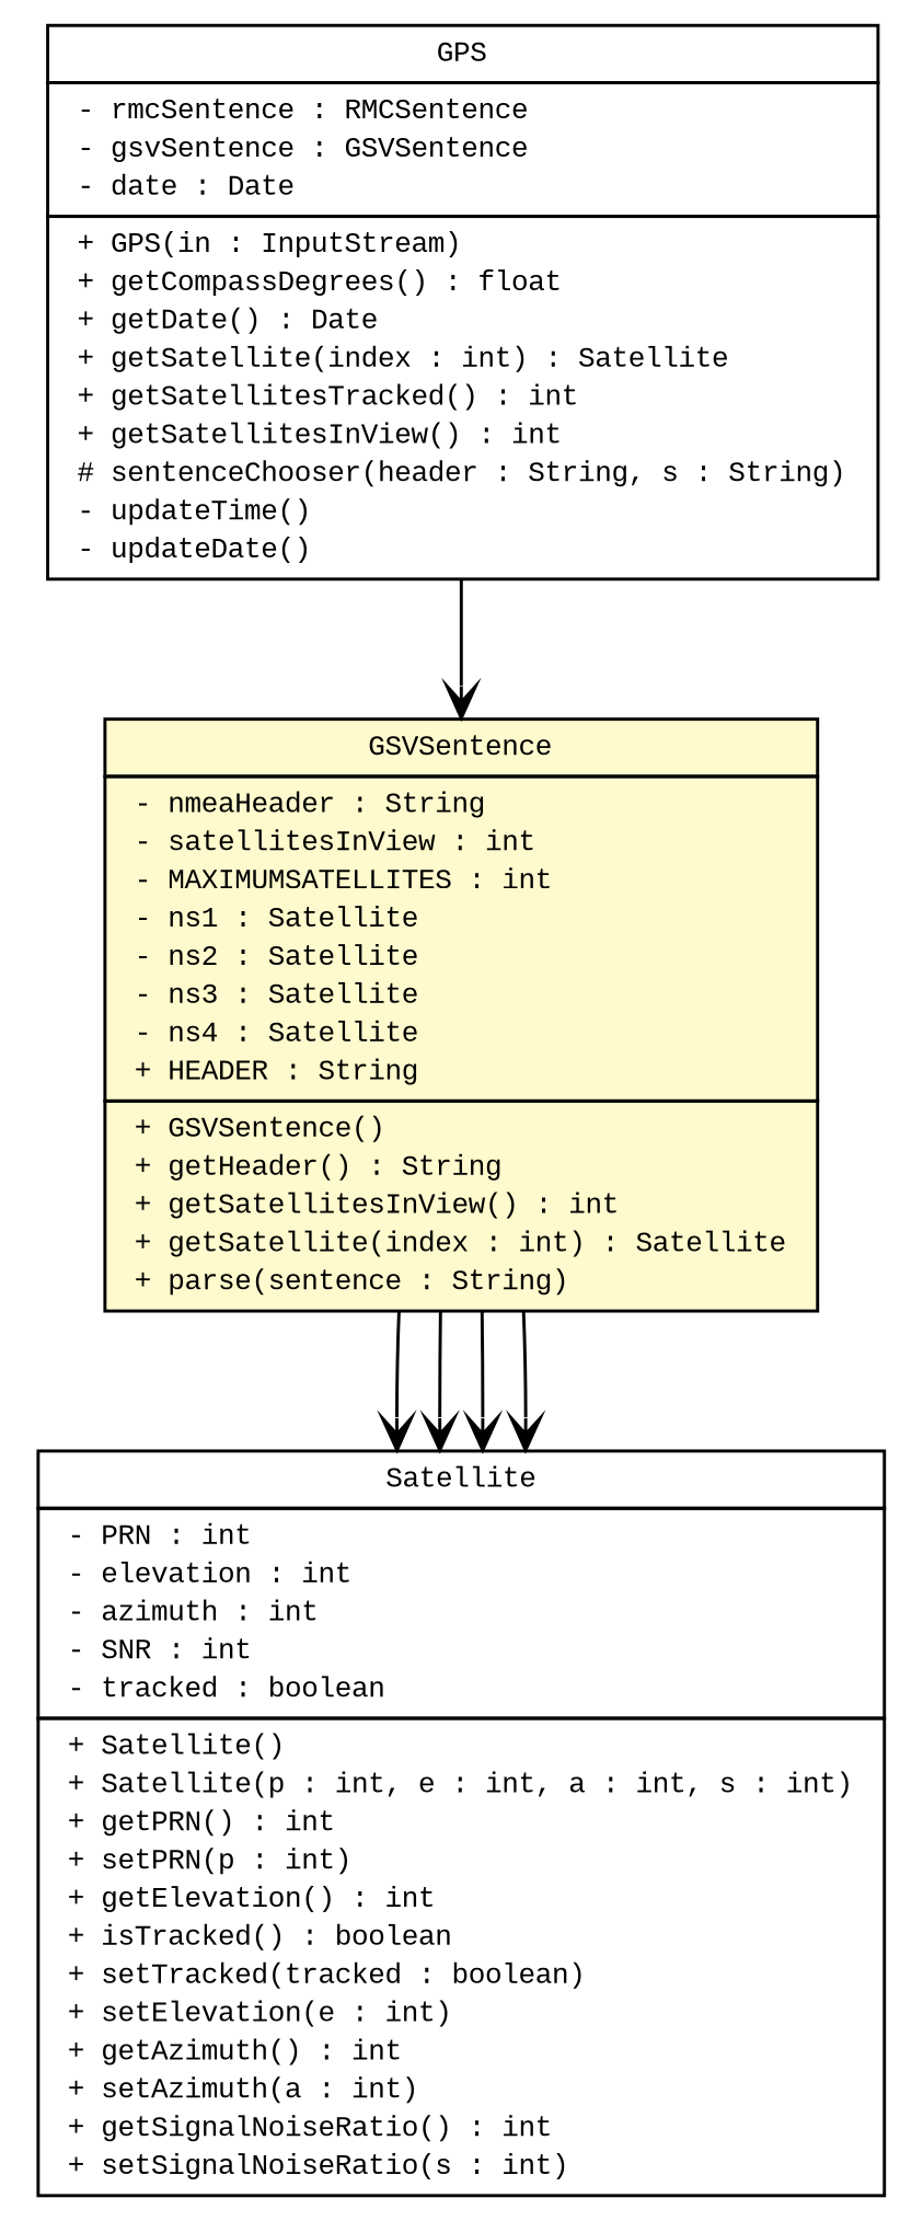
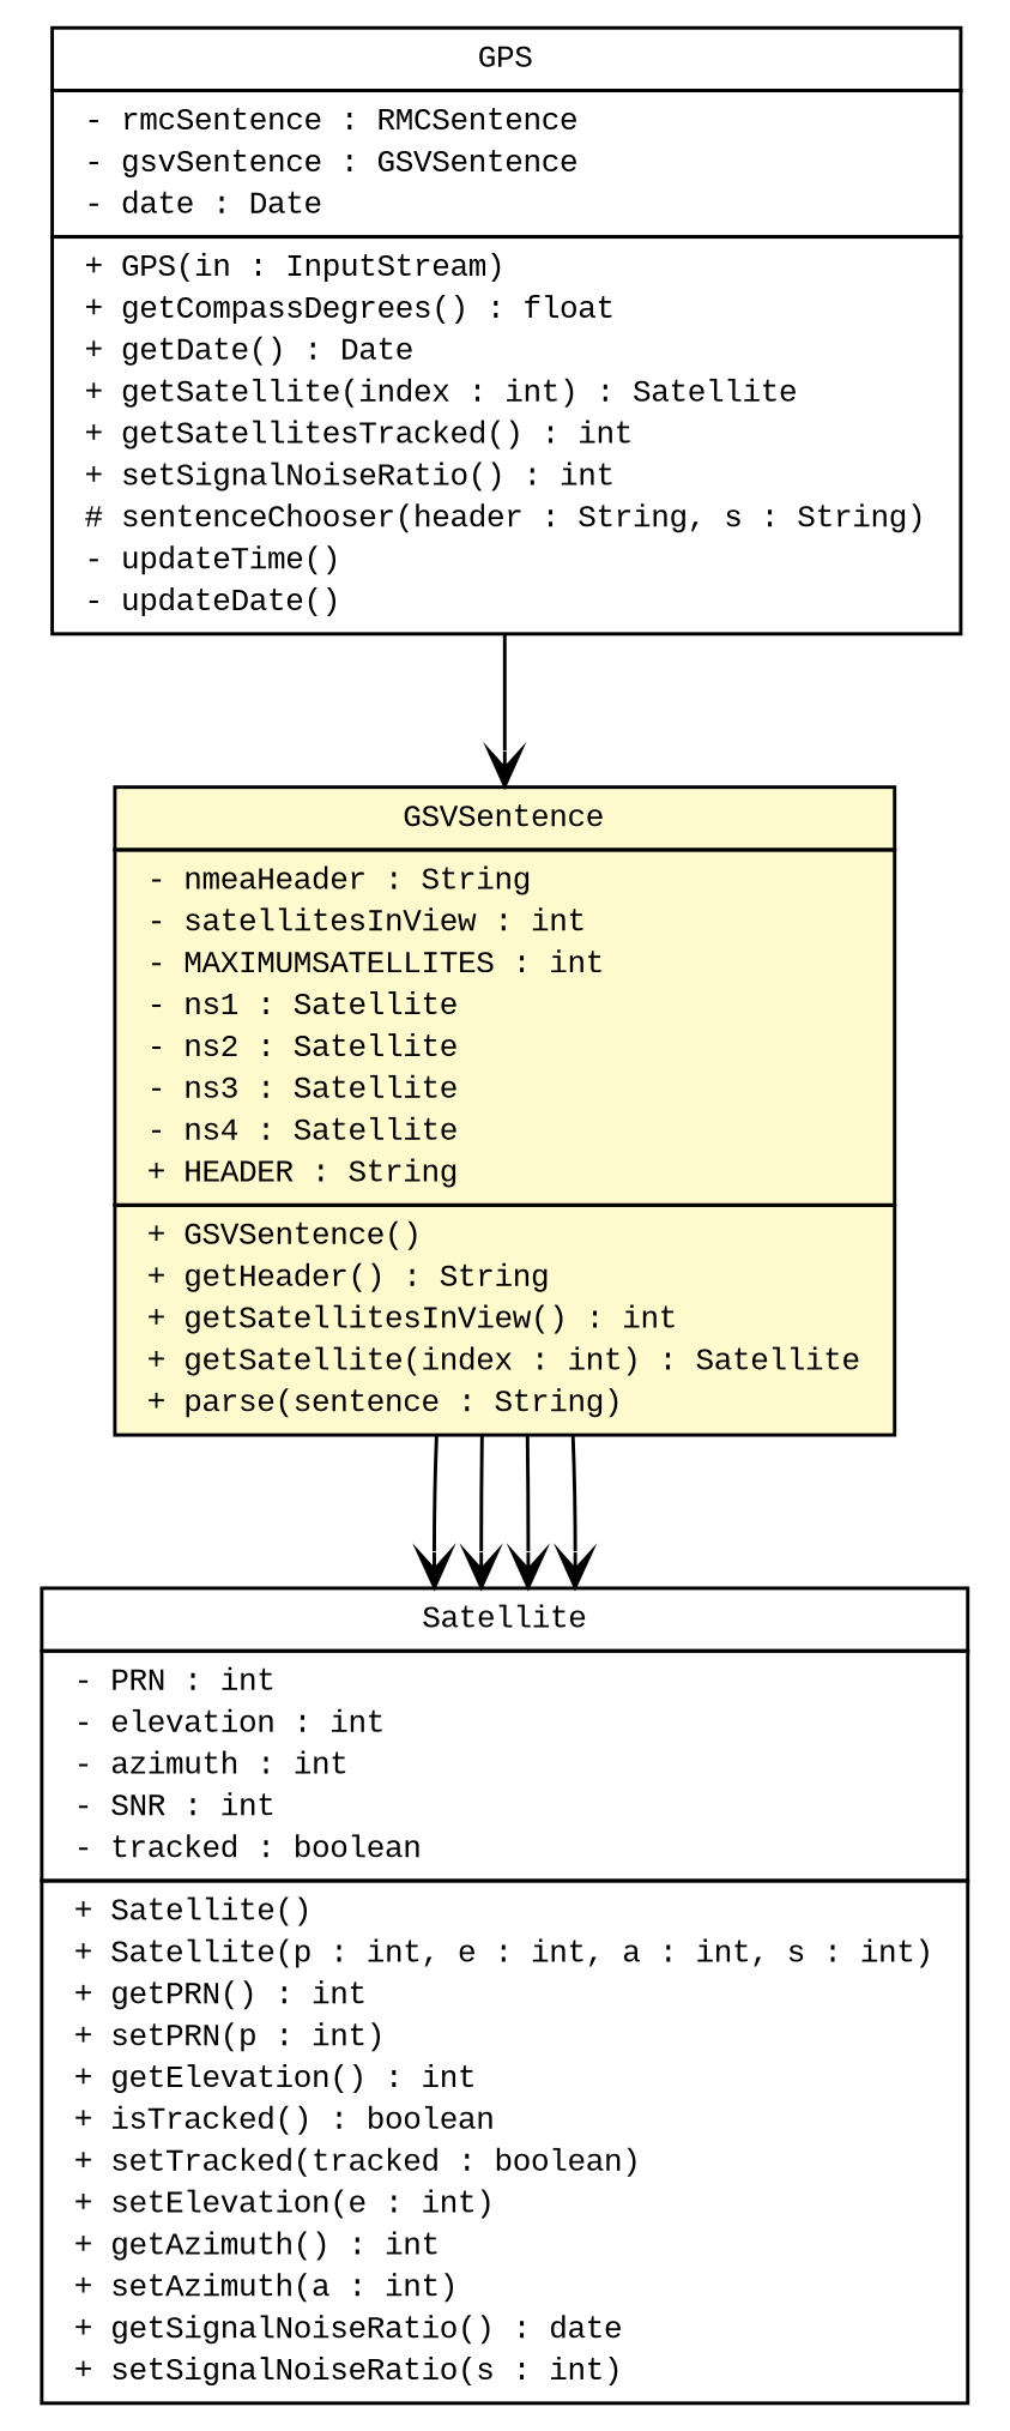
  digraph {
    fontname="Liberation Mono"
    nodesep=0.25
    ranksep=0.5
    node [fontcolor=black fontname="Liberation Mono" fontsize=9.0 shape=plaintext]
    edge [arrowhead=open color=black fontcolor=black fontname="Liberation Mono" fontsize=10.0 headport=p labelfontname=Helvetica labelfontsize=10 tailport=p]
-   n1 [label=<<table title="lejos.hardware.gps.GPS" border="0" cellborder="1" cellspacing="0" cellpadding="2" port="p" href="./GPS.html"> 		<tr><td><table border="0" cellspacing="0" cellpadding="1"> <tr><td align="center" balign="center"> GPS </td></tr> 		</table></td></tr> 		<tr><td><table border="0" cellspacing="0" cellpadding="1"> <tr><td align="left" balign="left"> - rmcSentence : RMCSentence </td></tr> <tr><td align="left" balign="left"> - gsvSentence : GSVSentence </td></tr> <tr><td align="left" balign="left"> - date : Date </td></tr> 		</table></td></tr> 		<tr><td><table border="0" cellspacing="0" cellpadding="1"> <tr><td align="left" balign="left"> + GPS(in : InputStream) </td></tr> <tr><td align="left" balign="left"> + getCompassDegrees() : float </td></tr> <tr><td align="left" balign="left"> + getDate() : Date </td></tr> <tr><td align="left" balign="left"> + getSatellite(index : int) : Satellite </td></tr> <tr><td align="left" balign="left"> + getSatellitesTracked() : int </td></tr> <tr><td align="left" balign="left"> + getSatellitesInView() : int </td></tr> <tr><td align="left" balign="left"> # sentenceChooser(header : String, s : String) </td></tr> <tr><td align="left" balign="left"> - updateTime() </td></tr> <tr><td align="left" balign="left"> - updateDate() </td></tr> 		</table></td></tr> 		</table>>]
+   n1 [label=<<table title="lejos.hardware.gps.GPS" border="0" cellborder="1" cellspacing="0" cellpadding="2" port="p" href="./GPS.html"> 		<tr><td><table border="0" cellspacing="0" cellpadding="1"> <tr><td align="center" balign="center"> GPS </td></tr> 		</table></td></tr> 		<tr><td><table border="0" cellspacing="0" cellpadding="1"> <tr><td align="left" balign="left"> - rmcSentence : RMCSentence </td></tr> <tr><td align="left" balign="left"> - gsvSentence : GSVSentence </td></tr> <tr><td align="left" balign="left"> - date : Date </td></tr> 		</table></td></tr> 		<tr><td><table border="0" cellspacing="0" cellpadding="1"> <tr><td align="left" balign="left"> + GPS(in : InputStream) </td></tr> <tr><td align="left" balign="left"> + getCompassDegrees() : float </td></tr> <tr><td align="left" balign="left"> + getDate() : Date </td></tr> <tr><td align="left" balign="left"> + getSatellite(index : int) : Satellite </td></tr> <tr><td align="left" balign="left"> + getSatellitesTracked() : int </td></tr> <tr><td align="left" balign="left"> + setSignalNoiseRatio() : int </td></tr> <tr><td align="left" balign="left"> # sentenceChooser(header : String, s : String) </td></tr> <tr><td align="left" balign="left"> - updateTime() </td></tr> <tr><td align="left" balign="left"> - updateDate() </td></tr> 		</table></td></tr> 		</table>>]
    n2 [label=<<table title="lejos.hardware.gps.GSVSentence" border="0" cellborder="1" cellspacing="0" cellpadding="2" port="p" bgcolor="lemonChiffon" href="./GSVSentence.html"> 		<tr><td><table border="0" cellspacing="0" cellpadding="1"> <tr><td align="center" balign="center"> GSVSentence </td></tr> 		</table></td></tr> 		<tr><td><table border="0" cellspacing="0" cellpadding="1"> <tr><td align="left" balign="left"> - nmeaHeader : String </td></tr> <tr><td align="left" balign="left"> - satellitesInView : int </td></tr> <tr><td align="left" balign="left"> - MAXIMUMSATELLITES : int </td></tr> <tr><td align="left" balign="left"> - ns1 : Satellite </td></tr> <tr><td align="left" balign="left"> - ns2 : Satellite </td></tr> <tr><td align="left" balign="left"> - ns3 : Satellite </td></tr> <tr><td align="left" balign="left"> - ns4 : Satellite </td></tr> <tr><td align="left" balign="left"> + HEADER : String </td></tr> 		</table></td></tr> 		<tr><td><table border="0" cellspacing="0" cellpadding="1"> <tr><td align="left" balign="left"> + GSVSentence() </td></tr> <tr><td align="left" balign="left"> + getHeader() : String </td></tr> <tr><td align="left" balign="left"> + getSatellitesInView() : int </td></tr> <tr><td align="left" balign="left"> + getSatellite(index : int) : Satellite </td></tr> <tr><td align="left" balign="left"> + parse(sentence : String) </td></tr> 		</table></td></tr> 		</table>>]
-   n3 [label=<<table title="lejos.hardware.gps.Satellite" border="0" cellborder="1" cellspacing="0" cellpadding="2" port="p" href="./Satellite.html"> 		<tr><td><table border="0" cellspacing="0" cellpadding="1"> <tr><td align="center" balign="center"> Satellite </td></tr> 		</table></td></tr> 		<tr><td><table border="0" cellspacing="0" cellpadding="1"> <tr><td align="left" balign="left"> - PRN : int </td></tr> <tr><td align="left" balign="left"> - elevation : int </td></tr> <tr><td align="left" balign="left"> - azimuth : int </td></tr> <tr><td align="left" balign="left"> - SNR : int </td></tr> <tr><td align="left" balign="left"> - tracked : boolean </td></tr> 		</table></td></tr> 		<tr><td><table border="0" cellspacing="0" cellpadding="1"> <tr><td align="left" balign="left"> + Satellite() </td></tr> <tr><td align="left" balign="left"> + Satellite(p : int, e : int, a : int, s : int) </td></tr> <tr><td align="left" balign="left"> + getPRN() : int </td></tr> <tr><td align="left" balign="left"> + setPRN(p : int) </td></tr> <tr><td align="left" balign="left"> + getElevation() : int </td></tr> <tr><td align="left" balign="left"> + isTracked() : boolean </td></tr> <tr><td align="left" balign="left"> + setTracked(tracked : boolean) </td></tr> <tr><td align="left" balign="left"> + setElevation(e : int) </td></tr> <tr><td align="left" balign="left"> + getAzimuth() : int </td></tr> <tr><td align="left" balign="left"> + setAzimuth(a : int) </td></tr> <tr><td align="left" balign="left"> + getSignalNoiseRatio() : int </td></tr> <tr><td align="left" balign="left"> + setSignalNoiseRatio(s : int) </td></tr> 		</table></td></tr> 		</table>>]
+   n3 [label=<<table title="lejos.hardware.gps.Satellite" border="0" cellborder="1" cellspacing="0" cellpadding="2" port="p" href="./Satellite.html"> 		<tr><td><table border="0" cellspacing="0" cellpadding="1"> <tr><td align="center" balign="center"> Satellite </td></tr> 		</table></td></tr> 		<tr><td><table border="0" cellspacing="0" cellpadding="1"> <tr><td align="left" balign="left"> - PRN : int </td></tr> <tr><td align="left" balign="left"> - elevation : int </td></tr> <tr><td align="left" balign="left"> - azimuth : int </td></tr> <tr><td align="left" balign="left"> - SNR : int </td></tr> <tr><td align="left" balign="left"> - tracked : boolean </td></tr> 		</table></td></tr> 		<tr><td><table border="0" cellspacing="0" cellpadding="1"> <tr><td align="left" balign="left"> + Satellite() </td></tr> <tr><td align="left" balign="left"> + Satellite(p : int, e : int, a : int, s : int) </td></tr> <tr><td align="left" balign="left"> + getPRN() : int </td></tr> <tr><td align="left" balign="left"> + setPRN(p : int) </td></tr> <tr><td align="left" balign="left"> + getElevation() : int </td></tr> <tr><td align="left" balign="left"> + isTracked() : boolean </td></tr> <tr><td align="left" balign="left"> + setTracked(tracked : boolean) </td></tr> <tr><td align="left" balign="left"> + setElevation(e : int) </td></tr> <tr><td align="left" balign="left"> + getAzimuth() : int </td></tr> <tr><td align="left" balign="left"> + setAzimuth(a : int) </td></tr> <tr><td align="left" balign="left"> + getSignalNoiseRatio() : date </td></tr> <tr><td align="left" balign="left"> + setSignalNoiseRatio(s : int) </td></tr> 		</table></td></tr> 		</table>>]
    n1 -> n2
    n2 -> n3
    n2 -> n3
    n2 -> n3
    n2 -> n3
  }
